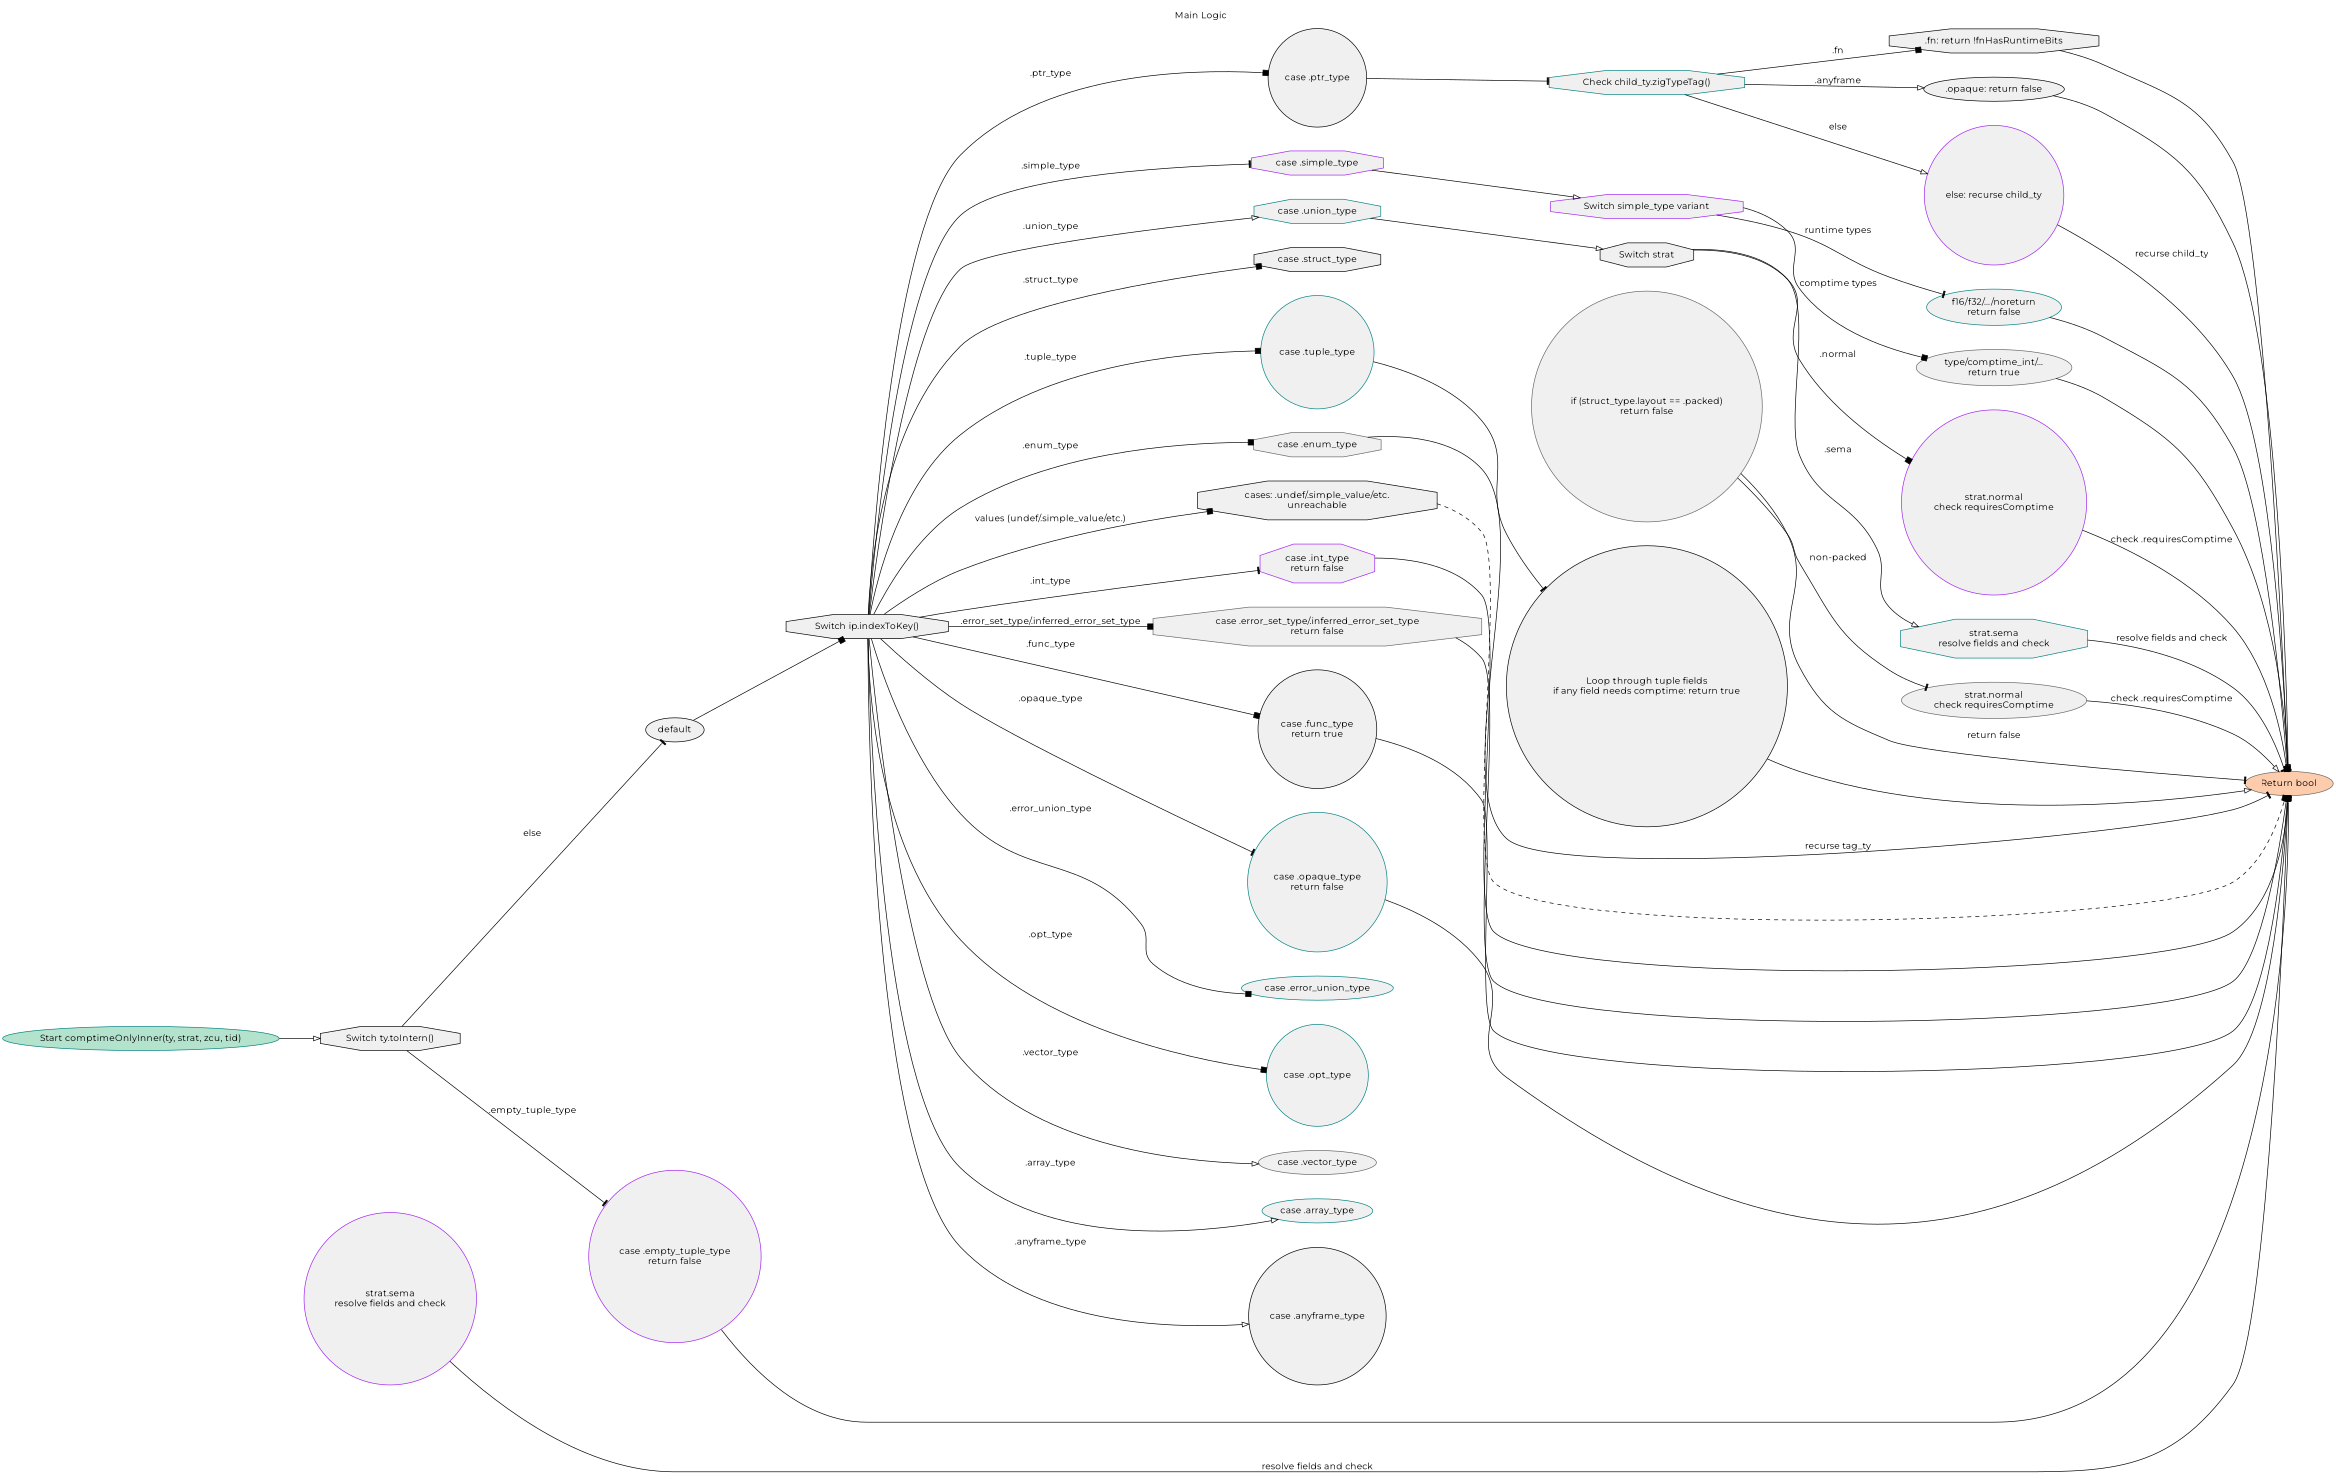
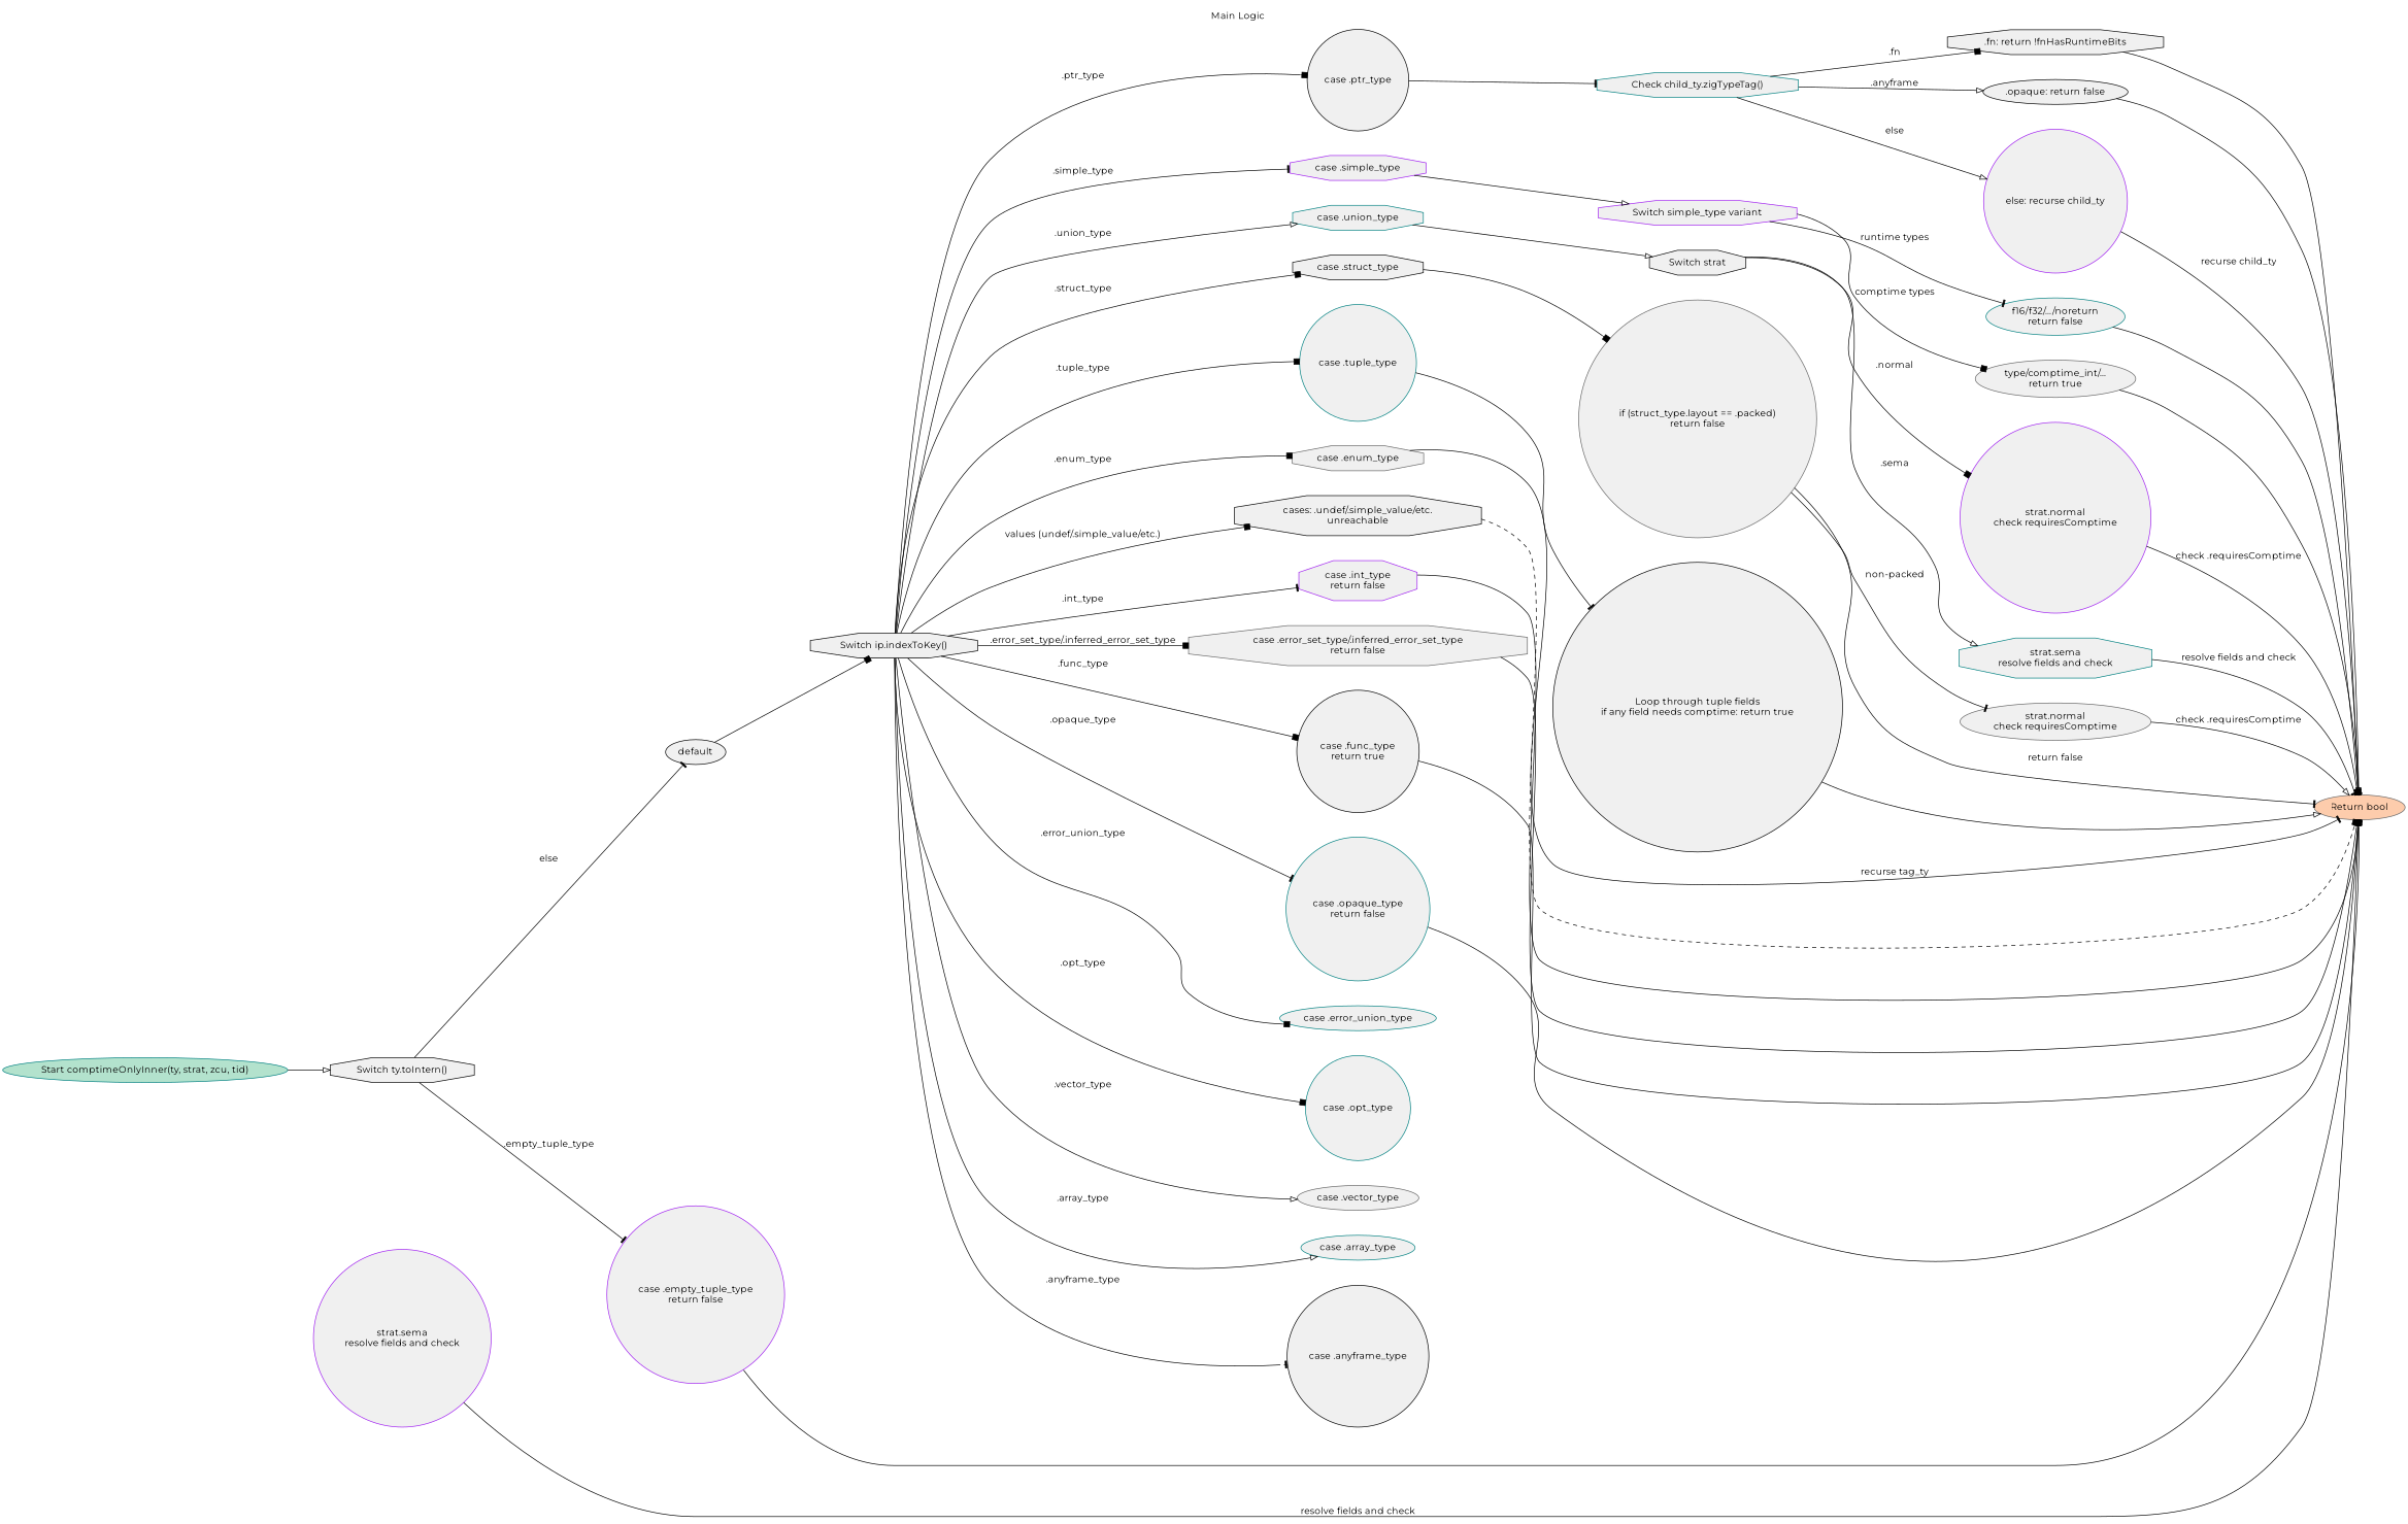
  digraph {
    fontname=Montserrat
    nodesep=0.5
    rankdir=LR
    ranksep=0.5
    node [color=black fillcolor="#f0f0f0" fontname=Montserrat shape=octagon style=filled]
    edge [arrowhead=box fontname=Montserrat]
    n1 [label="Switch ty.toIntern()"]
    n2 [color=purple label="case .empty_tuple_type\nreturn false" shape=circle]
    n3 [label=default shape=ellipse]
    n4 [label="Switch ip.indexToKey()"]
    n5 [color=purple label="case .int_type\nreturn false"]
    n6 [label="case .ptr_type" shape=circle]
    n7 [label="case .anyframe_type" shape=circle]
    n8 [color=teal label="case .array_type" shape=ellipse]
    n9 [color=gray40 label="case .vector_type" shape=ellipse]
    n10 [color=teal label="case .opt_type" shape=circle]
    n11 [color=teal label="case .error_union_type" shape=ellipse]
    n12 [color=gray40 label="case .error_set_type/.inferred_error_set_type\nreturn false"]
    n13 [label="case .func_type\nreturn true" shape=circle]
    n14 [color=purple label="case .simple_type"]
    n15 [label="case .struct_type"]
    n16 [color=teal label="case .tuple_type" shape=circle]
    n17 [color=teal label="case .union_type"]
    n18 [color=teal label="case .opaque_type\nreturn false" shape=circle]
    n19 [color=gray40 label="case .enum_type"]
    n20 [label="cases: .undef/.simple_value/etc.\nunreachable"]
    n21 [color=teal label="Check child_ty.zigTypeTag()"]
    n22 [label=".fn: return !fnHasRuntimeBits"]
    n23 [label=".opaque: return false" shape=ellipse]
    n24 [color=purple label="else: recurse child_ty" shape=circle]
    n25 [color=purple label="Switch simple_type variant"]
    n26 [color=teal label="f16/f32/.../noreturn\nreturn false" shape=ellipse]
    n27 [color=gray40 label="type/comptime_int/...\nreturn true" shape=ellipse]
    n28 [color=gray40 label="if (struct_type.layout == .packed)\nreturn false" shape=circle]
    n29 [color=gray40 label="strat.normal\ncheck requiresComptime" shape=ellipse]
    n30 [color=purple label="strat.sema\nresolve fields and check" shape=circle]
    n31 [label="Loop through tuple fields\nif any field needs comptime: return true" shape=circle]
    n32 [label="Switch strat"]
    n33 [color=purple label="strat.normal\ncheck requiresComptime" shape=circle]
    n34 [color=teal label="strat.sema\nresolve fields and check"]
    n35 [color=gray40 fillcolor="#fdccac" label="Return bool" shape=ellipse]
    n36 [color=teal fillcolor="#b3e2cd" label="Start comptimeOnlyInner(ty, strat, zcu, tid)" shape=ellipse]
    subgraph cluster_1 {
      color=transparent
      label="Main Logic"
      n1
      n2
      n3
      n4
      n5
      n6
      n7
      n8
      n9
      n10
      n11
      n12
      n13
      n14
      n15
      n16
      n17
      n18
      n19
      n20
      n21
      n22
      n23
      n24
      n25
      n26
      n27
      n28
      n29
      n30
      n31
      n32
      n33
      n34
    }
    n1 -> n2 [arrowhead=tee label=".empty_tuple_type"]
    n1 -> n3 [arrowhead=tee label=else]
    n2 -> n35
    n3 -> n4
    n4 -> n5 [arrowhead=tee label=".int_type"]
    n4 -> n6 [label=".ptr_type"]
-   n4 -> n7 [arrowhead=onormal label=".anyframe_type"]
+   n4 -> n7 [arrowhead=tee label=".anyframe_type"]
    n4 -> n8 [arrowhead=onormal label=".array_type"]
    n4 -> n9 [arrowhead=onormal label=".vector_type"]
    n4 -> n10 [label=".opt_type"]
    n4 -> n11 [label=".error_union_type"]
    n4 -> n12 [label=".error_set_type/.inferred_error_set_type"]
    n4 -> n13 [label=".func_type"]
    n4 -> n14 [arrowhead=tee label=".simple_type"]
    n4 -> n15 [label=".struct_type"]
    n4 -> n16 [label=".tuple_type"]
    n4 -> n17 [arrowhead=onormal label=".union_type"]
    n4 -> n18 [arrowhead=tee label=".opaque_type"]
    n4 -> n19 [label=".enum_type"]
    n4 -> n20 [label="values (undef/.simple_value/etc.)"]
    n5 -> n35
    n6 -> n21 [arrowhead=tee]
    n12 -> n35
    n13 -> n35 [arrowhead=tee]
    n14 -> n25 [arrowhead=onormal]
+   n15 -> n28
    n16 -> n31 [arrowhead=tee]
    n17 -> n32 [arrowhead=onormal]
    n18 -> n35
    n19 -> n35 [arrowhead=tee label="recurse tag_ty"]
    n20 -> n35 [style=dashed]
    n21 -> n22 [label=".fn"]
    n21 -> n23 [arrowhead=onormal label=".anyframe"]
    n21 -> n24 [arrowhead=onormal label=else]
    n22 -> n35 [arrowhead=tee]
    n23 -> n35 [arrowhead=onormal]
    n24 -> n35 [arrowhead=onormal label="recurse child_ty"]
    n25 -> n26 [arrowhead=tee label="runtime types"]
    n25 -> n27 [label="comptime types"]
    n26 -> n35
    n27 -> n35
    n28 -> n29 [arrowhead=tee label="non-packed"]
    n28 -> n35 [arrowhead=tee label="return false"]
    n29 -> n35 [arrowhead=onormal label="check .requiresComptime"]
    n30 -> n35 [arrowhead=tee label="resolve fields and check"]
    n31 -> n35 [arrowhead=onormal]
    n32 -> n33 [label=".normal"]
    n32 -> n34 [arrowhead=onormal label=".sema"]
    n33 -> n35 [label="check .requiresComptime"]
    n34 -> n35 [arrowhead=tee label="resolve fields and check"]
    n36 -> n1 [arrowhead=onormal]
  }
